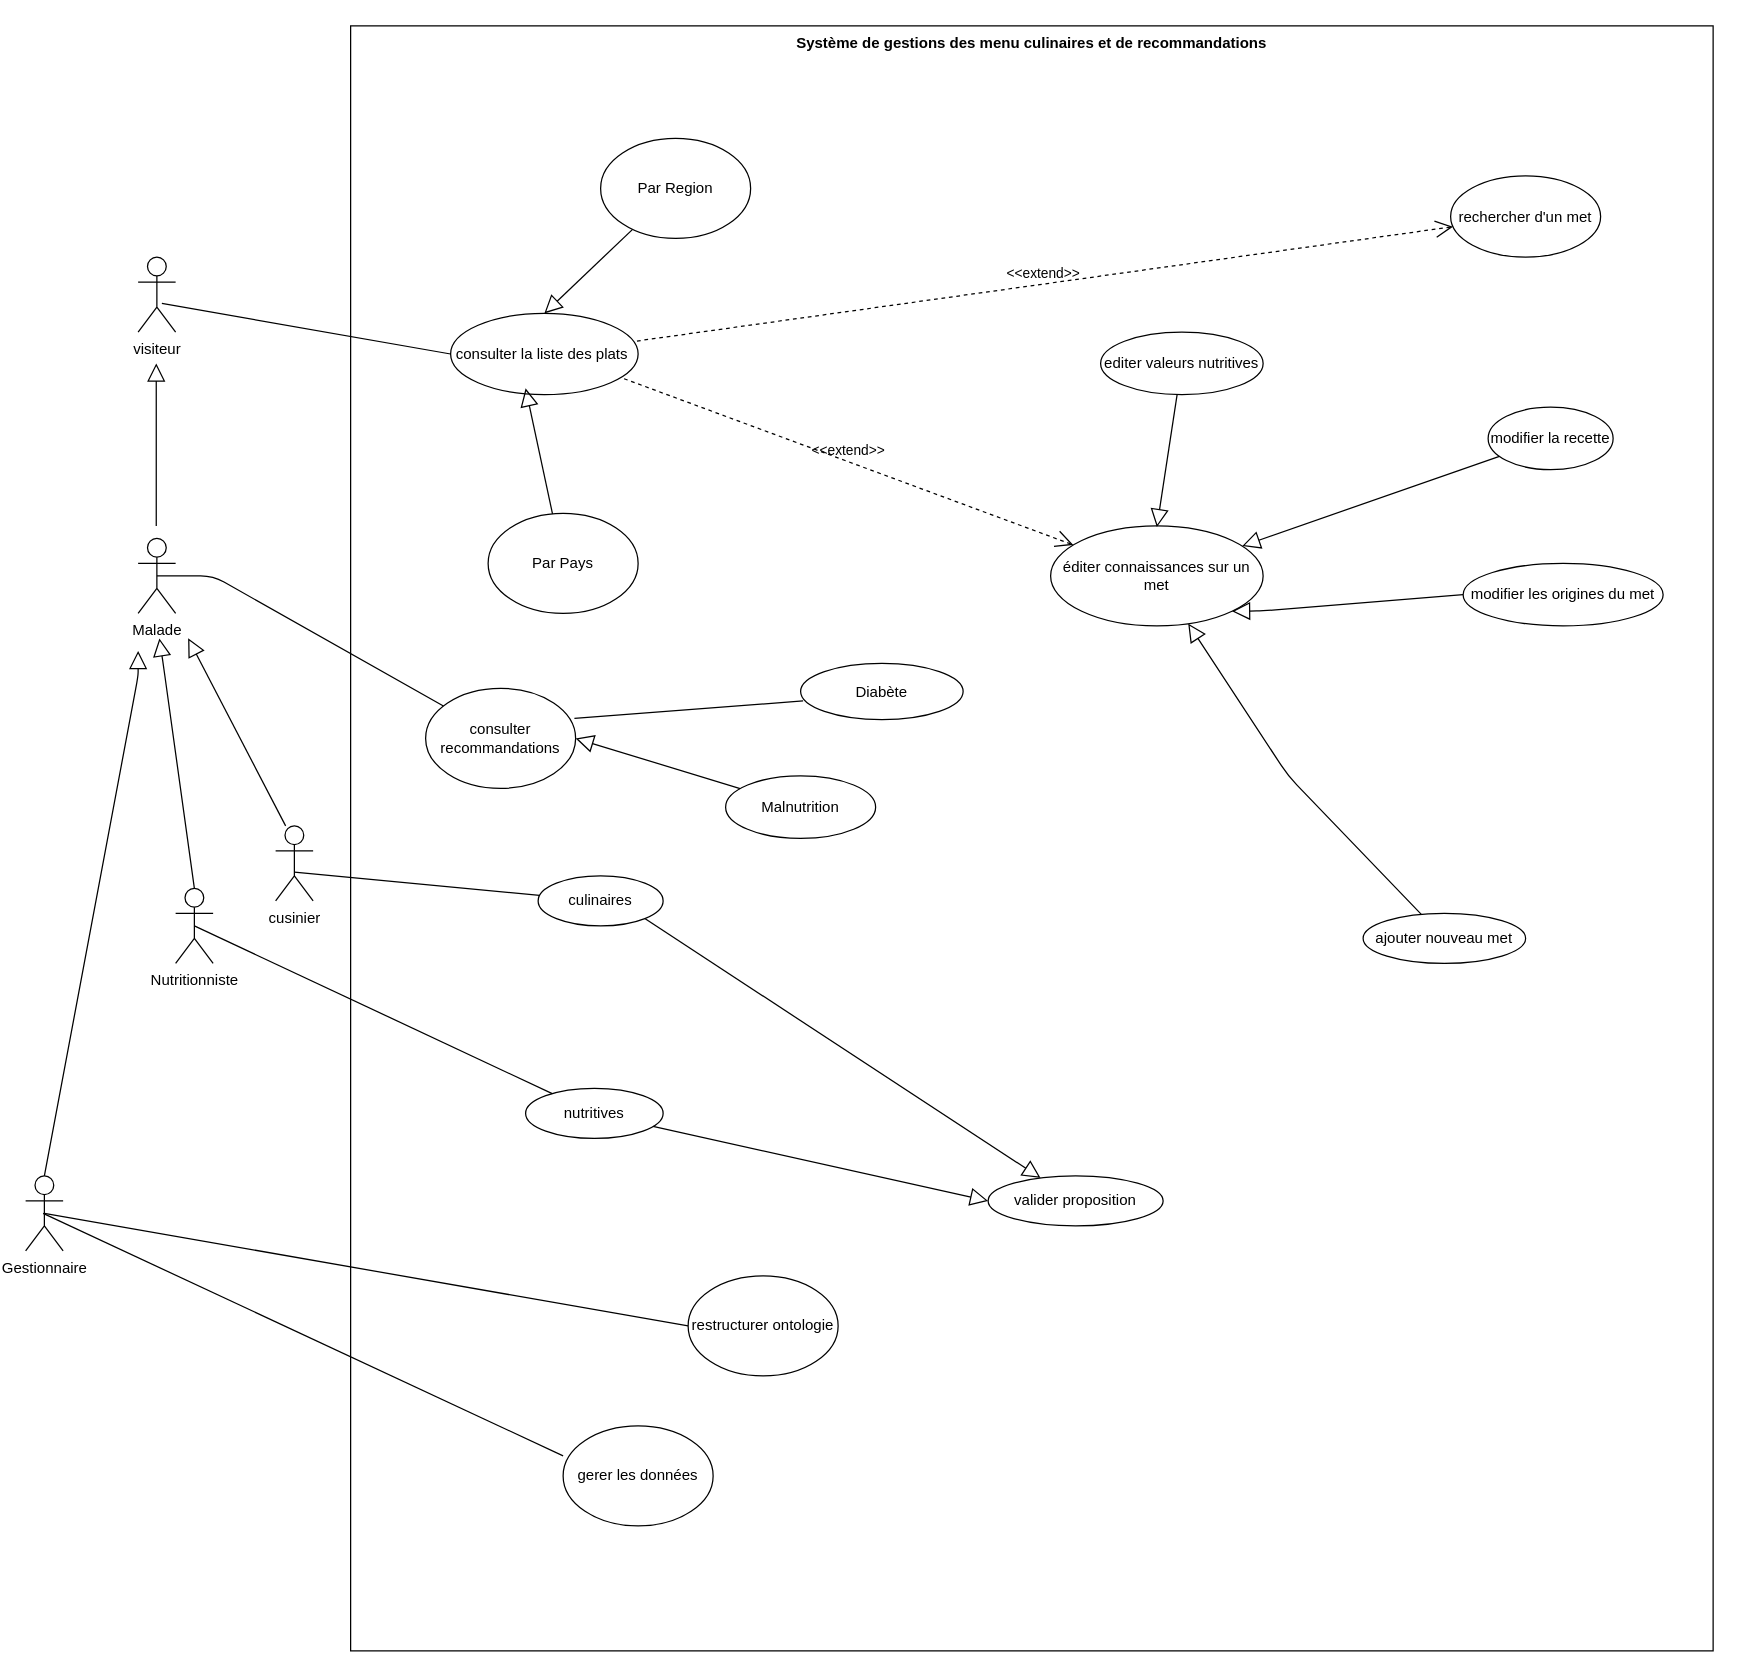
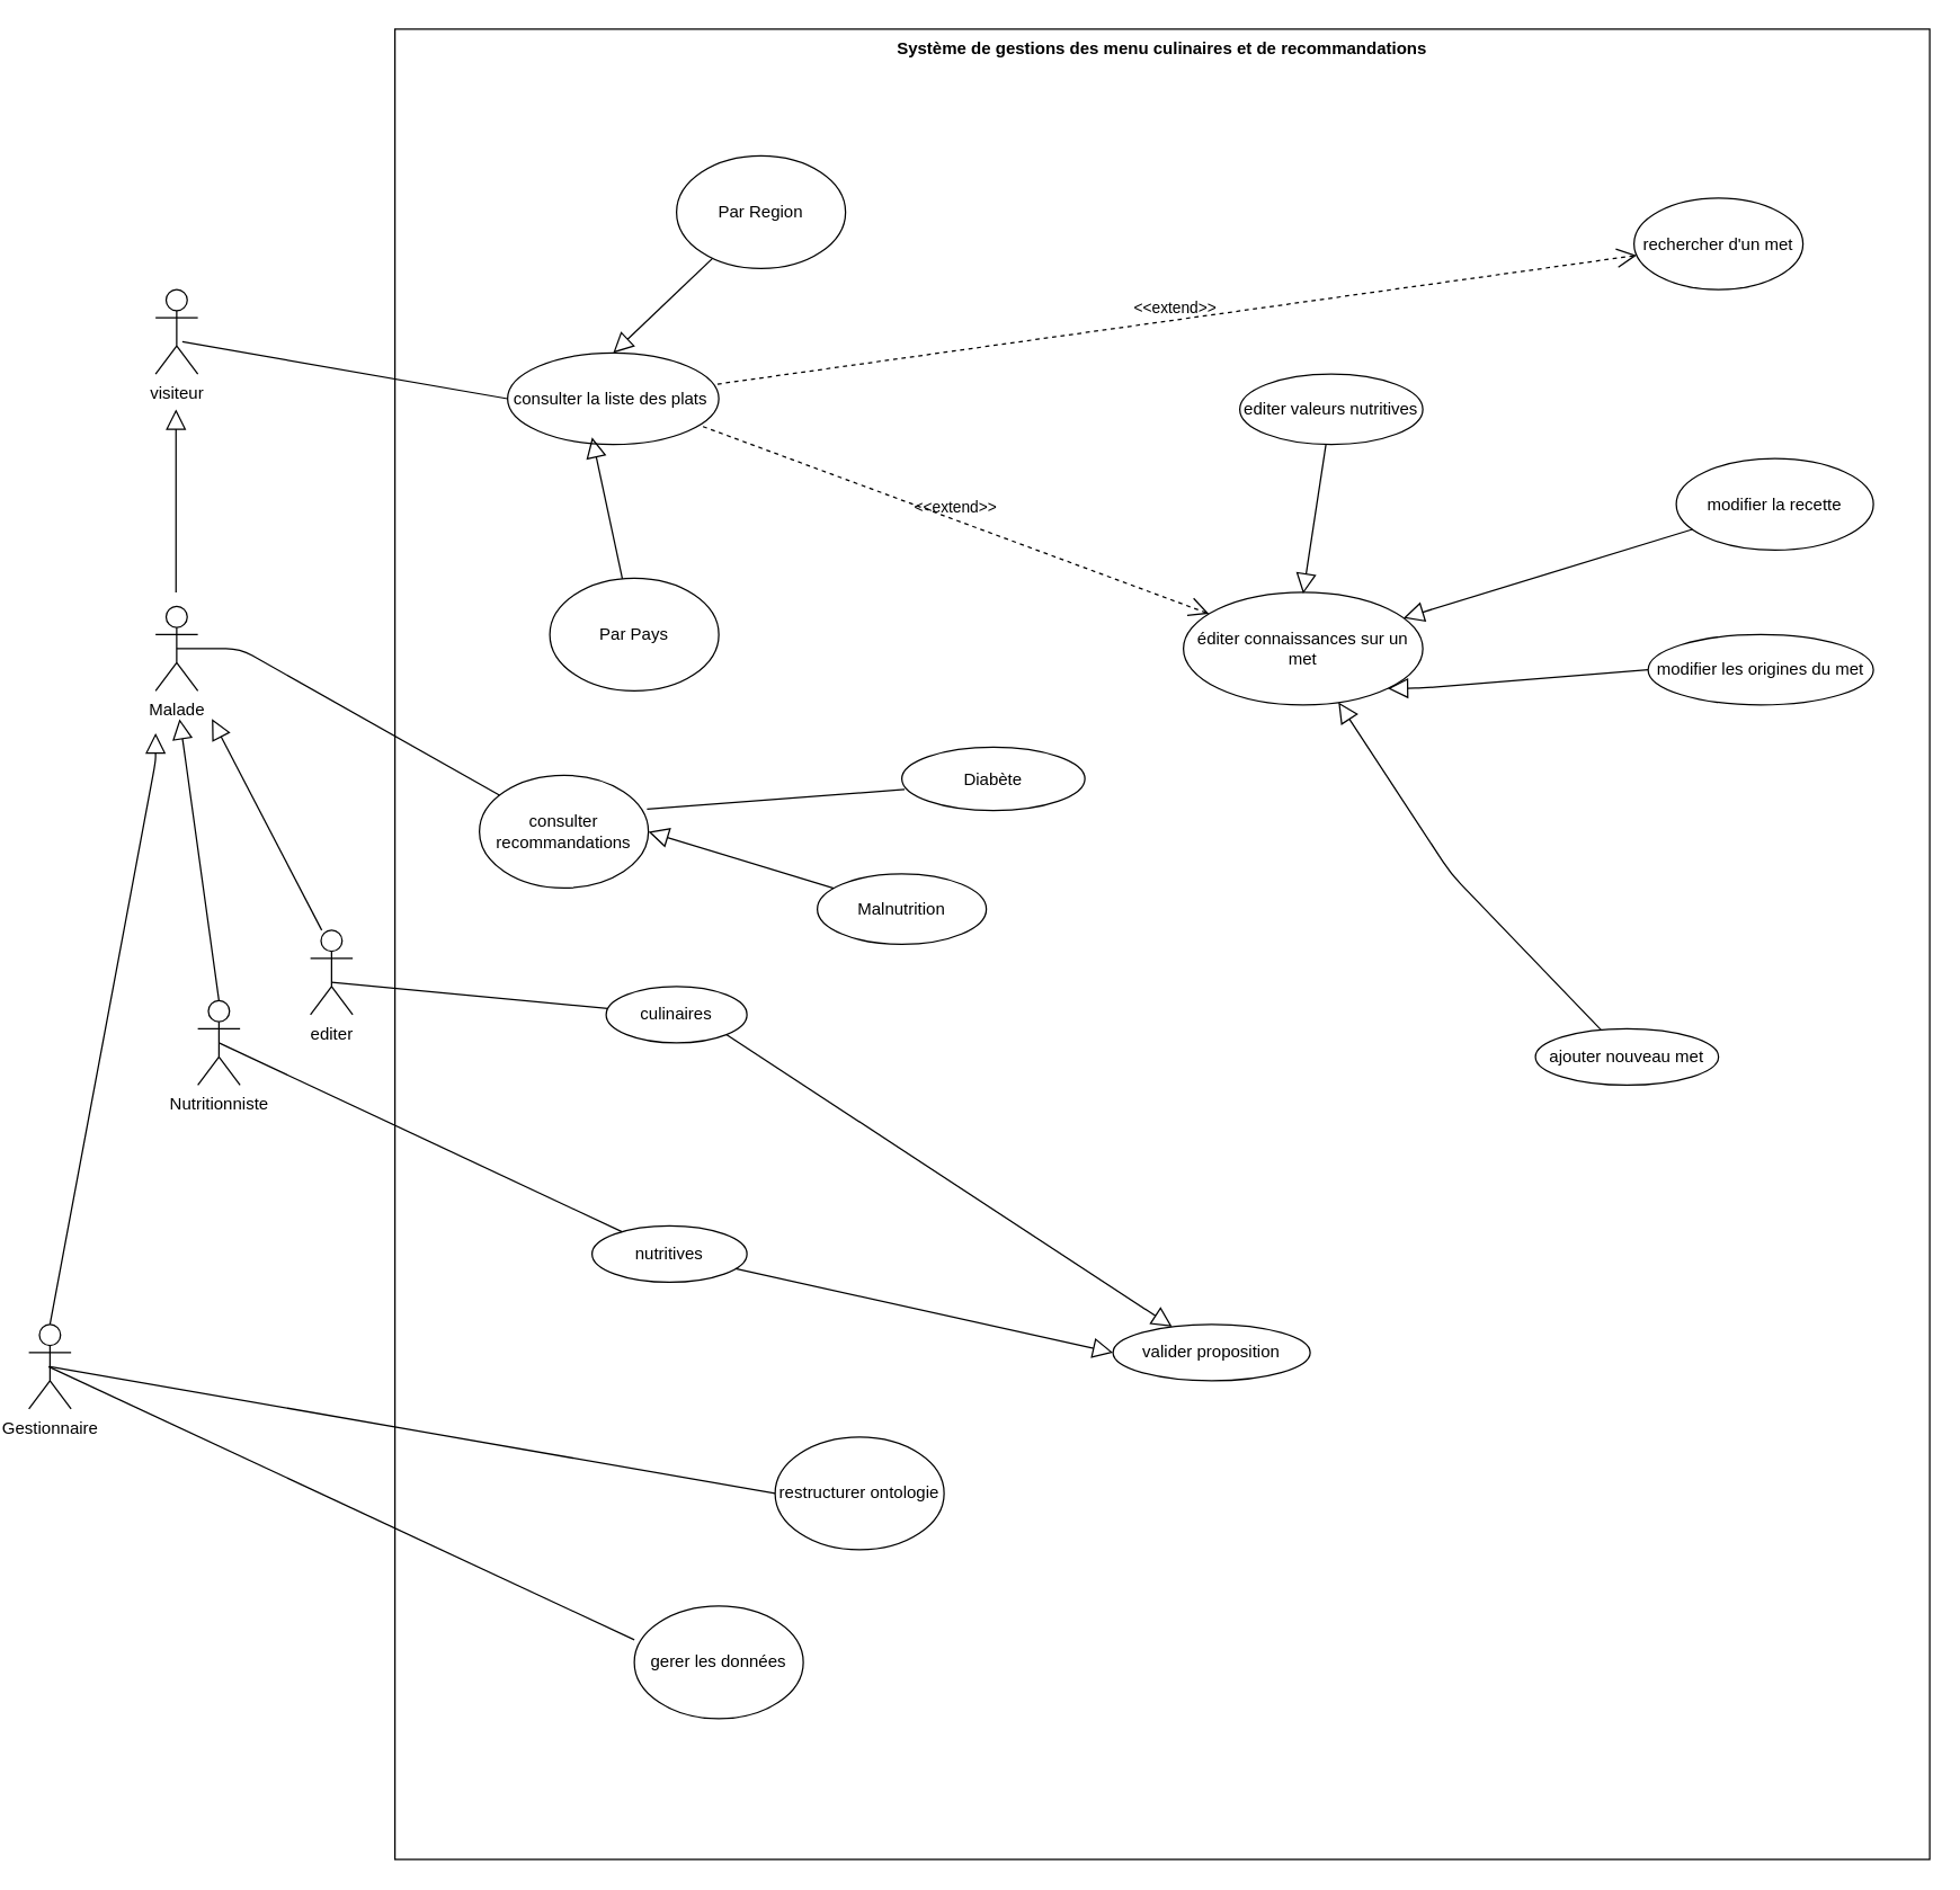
  <mxCell id="0" />
  <mxCell id="1" parent="0" />
  <mxCell id="2" value="Système de gestions des menu culinaires et de recommandations" style="shape=rect;html=1;verticalAlign=top;fontStyle=1;whiteSpace=wrap;align=center;" parent="1" vertex="1"><mxGeometry x="280" y="20" width="1090" height="1300" as="geometry" /></mxCell>
- <mxCell id="3" value="cusinier" style="shape=umlActor;html=1;verticalLabelPosition=bottom;verticalAlign=top;align=center;" parent="1" vertex="1"><mxGeometry x="220" y="660" width="30" height="60" as="geometry" /></mxCell>
+ <mxCell id="3" value="editer" style="shape=umlActor;html=1;verticalLabelPosition=bottom;verticalAlign=top;align=center;" parent="1" vertex="1"><mxGeometry x="220" y="660" width="30" height="60" as="geometry" /></mxCell>
  <mxCell id="4" value="Gestionnaire" style="shape=umlActor;html=1;verticalLabelPosition=bottom;verticalAlign=top;align=center;" parent="1" vertex="1"><mxGeometry y="940" width="30" height="60" as="geometry" x="20" /></mxCell>
  <mxCell id="5" value="Nutritionniste" style="shape=umlActor;html=1;verticalLabelPosition=bottom;verticalAlign=top;align=center;" parent="1" vertex="1"><mxGeometry x="140" y="710" width="30" height="60" as="geometry" /></mxCell>
  <mxCell id="6" value="éditer connaissances sur un met" style="ellipse;whiteSpace=wrap;html=1;" parent="1" vertex="1"><mxGeometry x="840" y="420" width="170" height="80" as="geometry" /></mxCell>
  <mxCell id="7" value="editer valeurs nutritives" style="ellipse;whiteSpace=wrap;html=1;" parent="1" vertex="1"><mxGeometry x="880" y="265" width="130" height="50" as="geometry" /></mxCell>
  <mxCell id="8" value="rechercher d'un met" style="ellipse;whiteSpace=wrap;html=1;" parent="1" vertex="1"><mxGeometry x="1160" y="140" width="120" height="65" as="geometry" /></mxCell>
  <mxCell id="9" value="&lt;div&gt;consulter la liste des plats&amp;nbsp;&lt;/div&gt;" style="ellipse;whiteSpace=wrap;html=1;" parent="1" vertex="1"><mxGeometry x="360" y="250" width="150" height="65" as="geometry" /></mxCell>
- <mxCell id="10" value="modifier la recette" style="ellipse;whiteSpace=wrap;html=1;" parent="1" vertex="1"><mxGeometry x="1190" y="325" width="100" height="50" as="geometry" /></mxCell>
+ <mxCell id="10" value="modifier la recette" style="ellipse;whiteSpace=wrap;html=1;" parent="1" vertex="1"><mxGeometry x="1190" y="325" width="140" height="65" as="geometry" /></mxCell>
  <mxCell id="11" value="modifier les origines du met" style="ellipse;whiteSpace=wrap;html=1;" parent="1" vertex="1"><mxGeometry x="1170" width="160" height="50" as="geometry" y="450" /></mxCell>
  <mxCell id="12" value="&lt;div&gt;&lt;br&gt;&lt;/div&gt;&lt;div&gt;&lt;br&gt;&lt;/div&gt;&lt;div&gt;valider proposition&lt;/div&gt;&lt;div&gt;&lt;br&gt;&lt;/div&gt;&lt;div&gt;&lt;br&gt;&lt;/div&gt;" style="ellipse;whiteSpace=wrap;html=1;" parent="1" vertex="1"><mxGeometry x="790" y="940" width="140" height="40" as="geometry" /></mxCell>
  <mxCell id="13" style="edgeStyle=orthogonalEdgeStyle;rounded=0;orthogonalLoop=1;jettySize=auto;html=1;exitX=0.5;exitY=1;exitDx=0;exitDy=0;" parent="1" source="9" target="9" edge="1"><mxGeometry relative="1" as="geometry" /></mxCell>
  <mxCell id="14" value="culinaires" style="ellipse;whiteSpace=wrap;html=1;" parent="1" vertex="1"><mxGeometry x="430" y="700" width="100" height="40" as="geometry" /></mxCell>
  <mxCell id="15" value="nutritives" style="ellipse;whiteSpace=wrap;html=1;" parent="1" vertex="1"><mxGeometry x="420" y="870" width="110" height="40" as="geometry" /></mxCell>
  <mxCell id="16" value="restructurer ontologie" style="ellipse;whiteSpace=wrap;html=1;" parent="1" vertex="1"><mxGeometry x="550" y="1020" width="120" height="80" as="geometry" /></mxCell>
  <mxCell id="17" value="ajouter nouveau met" style="ellipse;whiteSpace=wrap;html=1;" parent="1" vertex="1"><mxGeometry x="1090" y="730" width="130" height="40" as="geometry" /></mxCell>
  <mxCell id="18" value="" style="edgeStyle=none;html=1;endArrow=none;verticalAlign=bottom;entryX=0;entryY=0.5;entryDx=0;entryDy=0;exitX=0.5;exitY=0.5;exitDx=0;exitDy=0;exitPerimeter=0;" parent="1" source="4" target="16" edge="1"><mxGeometry width="160" relative="1" as="geometry"><mxPoint x="670" y="840" as="sourcePoint" /><mxPoint x="830" y="840" as="targetPoint" /></mxGeometry></mxCell>
  <mxCell id="19" value="visiteur" style="shape=umlActor;html=1;verticalLabelPosition=bottom;verticalAlign=top;align=center;" parent="1" vertex="1"><mxGeometry x="110" y="205" width="30" height="60" as="geometry" /></mxCell>
  <mxCell id="20" value="&lt;div&gt;Malade&lt;/div&gt;&lt;div&gt;&lt;br&gt;&lt;/div&gt;" style="shape=umlActor;verticalLabelPosition=bottom;verticalAlign=top;html=1;outlineConnect=0;" parent="1" vertex="1"><mxGeometry x="110" y="430" width="30" height="60" as="geometry" /></mxCell>
  <mxCell id="21" value="" style="edgeStyle=none;html=1;endArrow=none;verticalAlign=bottom;entryX=0;entryY=0.5;entryDx=0;entryDy=0;exitX=0.633;exitY=0.617;exitDx=0;exitDy=0;exitPerimeter=0;" parent="1" source="19" target="9" edge="1"><mxGeometry width="160" relative="1" as="geometry"><mxPoint x="170" y="340" as="sourcePoint" /><mxPoint x="830" y="840" as="targetPoint" /><Array as="points" /></mxGeometry></mxCell>
  <mxCell id="22" value="" style="edgeStyle=none;html=1;endArrow=block;endFill=0;endSize=12;verticalAlign=bottom;" parent="1" edge="1"><mxGeometry width="160" relative="1" as="geometry"><mxPoint x="124.5" y="420" as="sourcePoint" /><mxPoint x="124.5" y="290" as="targetPoint" /><Array as="points"><mxPoint x="124.5" y="290" /></Array></mxGeometry></mxCell>
  <mxCell id="23" value="" style="edgeStyle=none;html=1;endArrow=none;verticalAlign=bottom;exitX=0.5;exitY=0.617;exitDx=0;exitDy=0;exitPerimeter=0;" parent="1" source="3" target="14" edge="1"><mxGeometry width="160" relative="1" as="geometry"><mxPoint x="253" y="750" as="sourcePoint" /><mxPoint x="430" y="910" as="targetPoint" /></mxGeometry></mxCell>
  <mxCell id="24" value="" style="edgeStyle=none;html=1;endArrow=block;endFill=0;endSize=12;verticalAlign=bottom;exitX=1;exitY=1;exitDx=0;exitDy=0;" parent="1" source="14" target="12" edge="1"><mxGeometry width="160" relative="1" as="geometry"><mxPoint x="670" y="830" as="sourcePoint" /><mxPoint x="570" y="979" as="targetPoint" /><Array as="points" /></mxGeometry></mxCell>
  <mxCell id="25" value="" style="edgeStyle=none;html=1;endArrow=block;endFill=0;endSize=12;verticalAlign=bottom;entryX=0;entryY=0.5;entryDx=0;entryDy=0;" parent="1" source="15" target="12" edge="1"><mxGeometry width="160" relative="1" as="geometry"><mxPoint x="545" y="938" as="sourcePoint" /><mxPoint x="590" y="870" as="targetPoint" /></mxGeometry></mxCell>
  <mxCell id="26" value="" style="edgeStyle=none;html=1;endArrow=block;endFill=0;endSize=12;verticalAlign=bottom;" parent="1" source="17" target="6" edge="1"><mxGeometry width="160" relative="1" as="geometry"><mxPoint x="670" y="830" as="sourcePoint" /><mxPoint x="830" y="830" as="targetPoint" /><Array as="points"><mxPoint x="1030" y="620" /></Array></mxGeometry></mxCell>
  <mxCell id="27" value="" style="edgeStyle=none;html=1;endArrow=block;endFill=0;endSize=12;verticalAlign=bottom;entryX=1;entryY=1;entryDx=0;entryDy=0;exitX=0;exitY=0.5;exitDx=0;exitDy=0;" parent="1" source="11" target="6" edge="1"><mxGeometry width="160" relative="1" as="geometry"><mxPoint x="670" y="830" as="sourcePoint" /><mxPoint x="830" y="830" as="targetPoint" /><Array as="points"><mxPoint x="1010" y="488" /></Array></mxGeometry></mxCell>
  <mxCell id="28" value="" style="edgeStyle=none;html=1;endArrow=block;endFill=0;endSize=12;verticalAlign=bottom;" parent="1" source="10" target="6" edge="1"><mxGeometry width="160" relative="1" as="geometry"><mxPoint x="1180" y="320" as="sourcePoint" /><mxPoint x="830" y="830" as="targetPoint" /><Array as="points" /></mxGeometry></mxCell>
  <mxCell id="29" value="&amp;lt;&amp;lt;extend&amp;gt;&amp;gt;" style="edgeStyle=none;html=1;startArrow=open;endArrow=none;startSize=12;verticalAlign=bottom;dashed=1;labelBackgroundColor=none;entryX=0.92;entryY=0.8;entryDx=0;entryDy=0;entryPerimeter=0;" parent="1" source="6" target="9" edge="1"><mxGeometry width="160" relative="1" as="geometry"><mxPoint x="730" y="490" as="sourcePoint" /><mxPoint x="890" y="490" as="targetPoint" /></mxGeometry></mxCell>
  <mxCell id="30" value="&amp;lt;&amp;lt;extend&amp;gt;&amp;gt;" style="edgeStyle=none;html=1;startArrow=open;endArrow=none;startSize=12;verticalAlign=bottom;dashed=1;labelBackgroundColor=none;" parent="1" source="8" target="9" edge="1"><mxGeometry width="160" relative="1" as="geometry"><mxPoint x="730" y="490" as="sourcePoint" /><mxPoint x="890" y="490" as="targetPoint" /></mxGeometry></mxCell>
  <mxCell id="31" value="consulter recommandations" style="ellipse;whiteSpace=wrap;html=1;" parent="1" vertex="1"><mxGeometry x="340" y="550" width="120" height="80" as="geometry" /></mxCell>
  <mxCell id="32" value="" style="edgeStyle=none;html=1;endArrow=none;verticalAlign=bottom;exitX=0.5;exitY=0.5;exitDx=0;exitDy=0;exitPerimeter=0;" parent="1" source="20" target="31" edge="1"><mxGeometry width="160" relative="1" as="geometry"><mxPoint x="130" y="452" as="sourcePoint" /><mxPoint x="830" y="440" as="targetPoint" /><Array as="points"><mxPoint x="170" y="460" /></Array></mxGeometry></mxCell>
  <mxCell id="33" value="Diabète" style="ellipse;whiteSpace=wrap;html=1;" parent="1" vertex="1"><mxGeometry x="640" y="530" width="130" height="45" as="geometry" /></mxCell>
  <mxCell id="34" value="Malnutrition" style="ellipse;whiteSpace=wrap;html=1;" parent="1" vertex="1"><mxGeometry x="580" y="620" width="120" height="50" as="geometry" /></mxCell>
  <mxCell id="35" value="" style="edgeStyle=none;html=1;endArrow=block;endFill=0;endSize=12;verticalAlign=bottom;entryX=1;entryY=0.5;entryDx=0;entryDy=0;" parent="1" source="34" target="31" edge="1"><mxGeometry width="160" relative="1" as="geometry"><mxPoint x="670" y="530" as="sourcePoint" /><mxPoint x="830" y="530" as="targetPoint" /></mxGeometry></mxCell>
  <mxCell id="36" value="" style="edgeStyle=none;html=1;endArrow=none;endFill=0;endSize=12;verticalAlign=bottom;entryX=0.992;entryY=0.3;entryDx=0;entryDy=0;entryPerimeter=0;exitX=0.015;exitY=0.667;exitDx=0;exitDy=0;exitPerimeter=0;" parent="1" source="33" target="31" edge="1"><mxGeometry width="160" relative="1" as="geometry"><mxPoint x="640" y="568" as="sourcePoint" /><mxPoint x="490" y="360" as="targetPoint" /></mxGeometry></mxCell>
  <mxCell id="37" value="" style="edgeStyle=none;html=1;endArrow=block;endFill=0;endSize=12;verticalAlign=bottom;" parent="1" source="7" edge="1"><mxGeometry width="160" relative="1" as="geometry"><mxPoint x="670" y="510" as="sourcePoint" /><mxPoint x="925" y="421" as="targetPoint" /></mxGeometry></mxCell>
  <mxCell id="38" value="" style="edgeStyle=none;html=1;endArrow=none;verticalAlign=bottom;exitX=0.5;exitY=0.5;exitDx=0;exitDy=0;exitPerimeter=0;" parent="1" source="5" target="15" edge="1"><mxGeometry width="160" relative="1" as="geometry"><mxPoint x="160" y="700" as="sourcePoint" /><mxPoint x="830" y="630" as="targetPoint" /></mxGeometry></mxCell>
  <mxCell id="39" value="" style="edgeStyle=none;html=1;endArrow=block;endFill=0;endSize=12;verticalAlign=bottom;exitX=0.5;exitY=0;exitDx=0;exitDy=0;exitPerimeter=0;" parent="1" source="4" edge="1"><mxGeometry width="160" relative="1" as="geometry"><mxPoint x="90" y="980" as="sourcePoint" /><mxPoint x="110" y="520" as="targetPoint" /><Array as="points"><mxPoint x="110" y="540" /></Array></mxGeometry></mxCell>
  <mxCell id="40" value="" style="edgeStyle=none;html=1;endArrow=block;endFill=0;endSize=12;verticalAlign=bottom;" parent="1" edge="1"><mxGeometry width="160" relative="1" as="geometry"><mxPoint x="228" y="660" as="sourcePoint" /><mxPoint x="150" y="510" as="targetPoint" /></mxGeometry></mxCell>
  <mxCell id="41" value="gerer les données" style="ellipse;whiteSpace=wrap;html=1;" parent="1" vertex="1"><mxGeometry x="450" y="1140" width="120" height="80" as="geometry" /></mxCell>
  <mxCell id="42" value="" style="edgeStyle=none;html=1;endArrow=none;verticalAlign=bottom;entryX=0;entryY=0.3;entryDx=0;entryDy=0;entryPerimeter=0;" parent="1" target="41" edge="1"><mxGeometry width="160" relative="1" as="geometry"><mxPoint x="34" y="970" as="sourcePoint" /><mxPoint x="560" y="1209" as="targetPoint" /></mxGeometry></mxCell>
  <mxCell id="43" value="" style="edgeStyle=none;html=1;endArrow=block;endFill=0;endSize=12;verticalAlign=bottom;exitX=0.5;exitY=0;exitDx=0;exitDy=0;exitPerimeter=0;" parent="1" source="5" edge="1"><mxGeometry width="160" relative="1" as="geometry"><mxPoint x="580" y="560" as="sourcePoint" /><mxPoint x="127" y="510" as="targetPoint" /><Array as="points"><mxPoint x="130" y="530" /></Array></mxGeometry></mxCell>
  <mxCell id="44" value="Par Pays" style="ellipse;whiteSpace=wrap;html=1;" parent="1" vertex="1"><mxGeometry x="390" y="410" width="120" height="80" as="geometry" /></mxCell>
  <mxCell id="45" value="Par Region" style="ellipse;whiteSpace=wrap;html=1;" parent="1" vertex="1"><mxGeometry x="480" y="110" width="120" height="80" as="geometry" /></mxCell>
  <mxCell id="46" value="" style="edgeStyle=none;html=1;endArrow=block;endFill=0;endSize=12;verticalAlign=bottom;" parent="1" source="44" edge="1"><mxGeometry width="160" relative="1" as="geometry"><mxPoint x="580" y="460" as="sourcePoint" /><mxPoint x="420" y="310" as="targetPoint" /></mxGeometry></mxCell>
  <mxCell id="47" value="" style="edgeStyle=none;html=1;endArrow=block;endFill=0;endSize=12;verticalAlign=bottom;entryX=0.5;entryY=0;entryDx=0;entryDy=0;" parent="1" source="45" target="9" edge="1"><mxGeometry width="160" relative="1" as="geometry"><mxPoint x="580" y="460" as="sourcePoint" /><mxPoint x="740" y="460" as="targetPoint" /><Array as="points" /></mxGeometry></mxCell>
